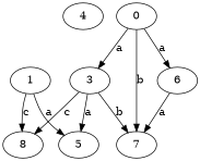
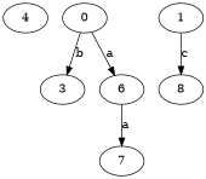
  strict digraph {
    n1 [label=4]
    3
-   5
    7
    8
    0
    6
    1
-   3 -> 5 [label=a]
-   3 -> 7 [label=b]
-   3 -> 8 [label=c]
-   0 -> 3 [label=a]
-   0 -> 7 [label=b]
+   0 -> 3 [label=b]
    0 -> 6 [label=a]
    6 -> 7 [label=a]
-   1 -> 5 [label=a]
    1 -> 8 [label=c]
  }
